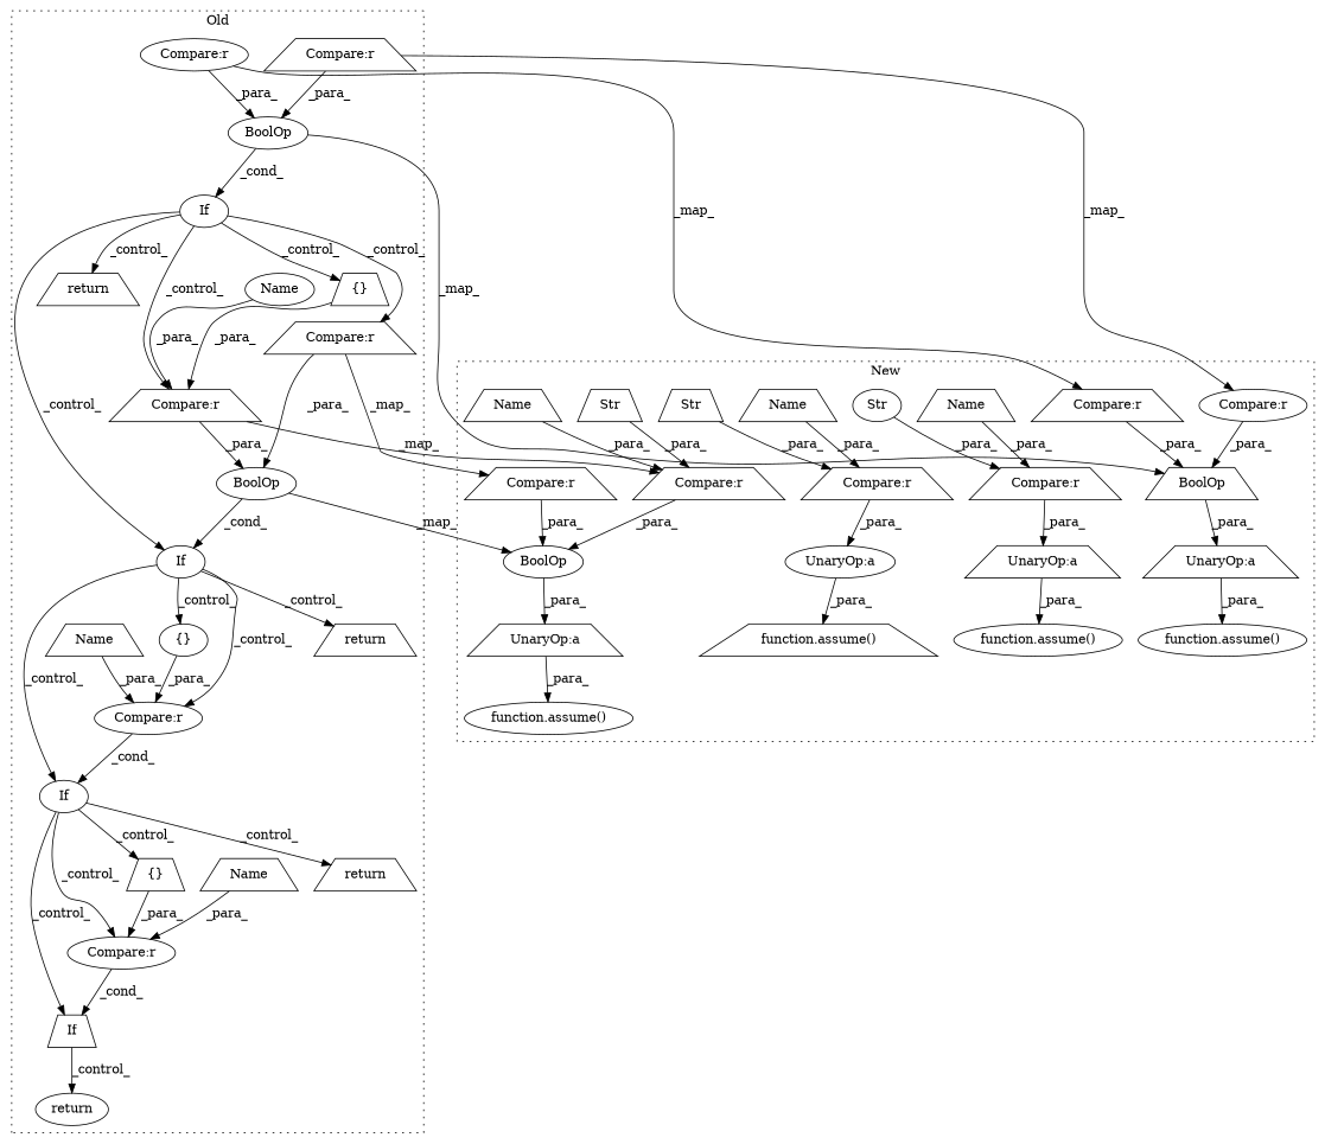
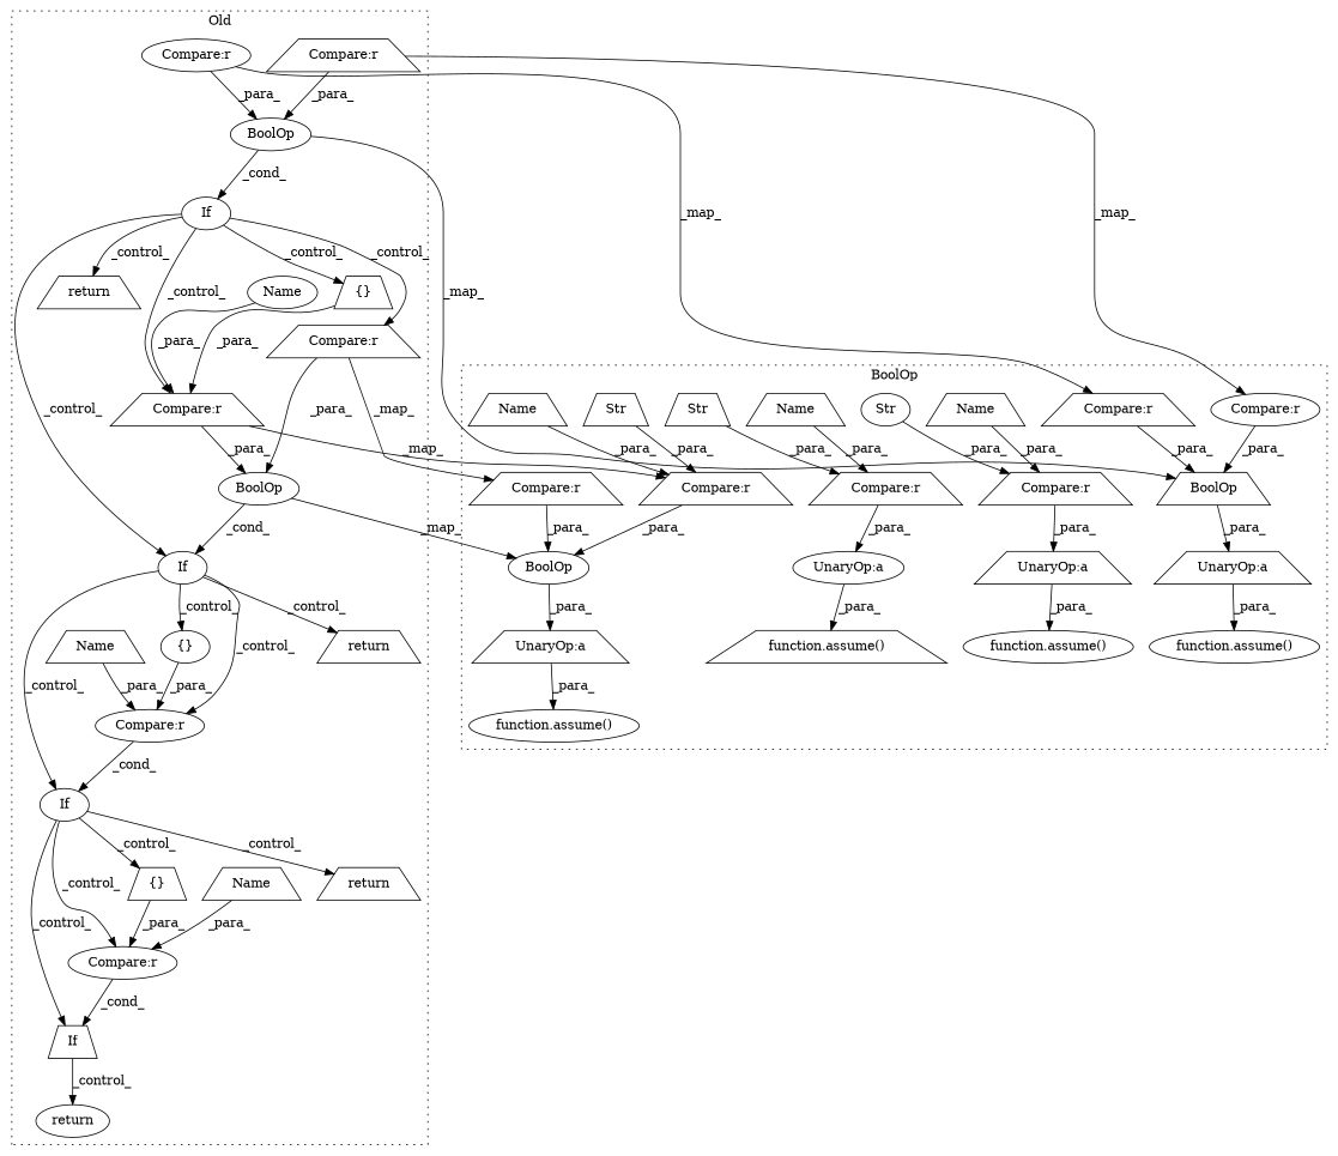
  digraph {
    node [a=40 l="7,1" s=7920 shape=trapezium]
    n1 [a=75 label="function.assume()" s="7819,7891" shape=ellipse]
    n2 [a=61 l=65 label="UnaryOp:a" s=7826]
    n3 [a=72 l=61 label=BoolOp s=7830]
    n4 [l=13 label="Compare:r" s=7831]
    n5 [l=20 label="Compare:r" s=8038]
    n6 [a=61 l=24 label="UnaryOp:a" s=8034]
    n7 [a=66 l=12 label=Str s=8045 shape=ellipse]
    n8 [a=75 label="function.assume()" s="8027,8058" shape=ellipse]
    n9 [l=13 label="Compare:r" s=7951]
    n10 [a=72 l=36 label=BoolOp s=7950 shape=ellipse]
    n11 [a=61 l=40 label="UnaryOp:a" s=7946]
    n12 [a=66 l=7 label=Str s=7957]
    n13 [l=16 label="Compare:r" s=7969]
    n14 [l=41 label="Compare:r" s=7849 shape=ellipse]
    n15 [a=75 label="function.assume()" s="7939,7986" shape=ellipse]
    n16 [l=15 label="Compare:r" s=8524]
    n17 [a=61 l=19 label="UnaryOp:a" s=8520 shape=ellipse]
    n18 [a=66 l=7 label=Str s=8531]
    n19 [a=75 label="function.assume()" s="8513,8539"]
    n20 [a=87 l=2 label=Name s=7951]
    n21 [a=87 l=2 label=Name s=8525]
    n22 [a=87 l=2 label=Name s=8039]
    n23 [a=93 l=6 label=return s=7906]
    n24 [a=96 l=3 label=If s=7788 shape=ellipse]
    n25 [a=72 l=59 label=BoolOp s=7791 shape=ellipse]
    n26 [l=13 label="Compare:r" s=7791 shape=ellipse]
    n27 [a=96 l=3 label=If s=8026 shape=ellipse]
    n28 [a=59 l="1,0" label="{}" s="8037,8059" shape=ellipse]
    n29 [a=93 l=6 label=return s=8579 shape=ellipse]
    n30 [l=31 label="Compare:r" s=8029 shape=ellipse]
    n31 [a=96 l=3 label=If s=7917 shape=ellipse]
    n32 [a=59 l="1,0" label="{}" s="7928,7944"]
    n33 [l=25 label="Compare:r"]
    n34 [a=72 l=46 label=BoolOp shape=ellipse]
    n35 [l=16 label="Compare:r" s=7950]
    n36 [l=41 label="Compare:r" s=7809]
    n37 [a=93 l=6 label=return s=8015]
    n38 [a=96 l=3 label=If s=8475]
    n39 [l=28 label="Compare:r" s=8478 shape=ellipse]
    n40 [a=59 l="1,0" label="{}" s="8486,8505"]
    n41 [a=93 l=6 label=return s=8117]
    n42 [a=87 l=4 label=Name shape=ellipse]
    n43 [a=87 l=4 label=Name s=8029]
    n44 [a=87 l=4 label=Name s=8478]
    subgraph cluster_1 {
-     label=New
+     label=BoolOp
      style=dotted
      n1
      n2
      n3
      n4
      n5
      n6
      n7
      n8
      n9
      n10
      n11
      n12
      n13
      n14
      n15
      n16
      n17
      n18
      n19
      n20
      n21
      n22
    }
    subgraph cluster_2 {
      label=Old
      style=dotted
      n23
      n24
      n25
      n26
      n27
      n28
      n29
      n30
      n31
      n32
      n33
      n34
      n35
      n36
      n37
      n38
      n39
      n40
      n41
      n42
      n43
      n44
    }
    n2 -> n1 [label=_para_]
    n3 -> n2 [label=_para_]
    n4 -> n3 [label=_para_]
    n5 -> n6 [label=_para_]
    n6 -> n8 [label=_para_]
    n7 -> n5 [label=_para_]
    n9 -> n10 [label=_para_]
    n10 -> n11 [label=_para_]
    n11 -> n15 [label=_para_]
    n12 -> n9 [label=_para_]
    n13 -> n10 [label=_para_]
    n14 -> n3 [label=_para_]
    n16 -> n17 [label=_para_]
    n17 -> n19 [label=_para_]
    n18 -> n16 [label=_para_]
    n20 -> n9 [label=_para_]
    n21 -> n16 [label=_para_]
    n22 -> n5 [label=_para_]
    n24 -> n23 [label=_control_]
    n24 -> n31 [label=_control_]
    n24 -> n32 [label=_control_]
    n24 -> n33 [label=_control_]
    n24 -> n35 [label=_control_]
    n25 -> n3 [label=_map_]
    n25 -> n24 [label=_cond_]
    n26 -> n4 [label=_map_]
    n26 -> n25 [label=_para_]
    n27 -> n38 [label=_control_]
    n27 -> n39 [label=_control_]
    n27 -> n40 [label=_control_]
    n27 -> n41 [label=_control_]
    n28 -> n30 [label=_para_]
    n30 -> n27 [label=_cond_]
    n31 -> n27 [label=_control_]
    n31 -> n28 [label=_control_]
    n31 -> n30 [label=_control_]
    n31 -> n37 [label=_control_]
    n32 -> n33 [label=_para_]
    n33 -> n9 [label=_map_]
    n33 -> n34 [label=_para_]
    n34 -> n10 [label=_map_]
    n34 -> n31 [label=_cond_]
    n35 -> n13 [label=_map_]
    n35 -> n34 [label=_para_]
    n36 -> n14 [label=_map_]
    n36 -> n25 [label=_para_]
    n38 -> n29 [label=_control_]
    n39 -> n38 [label=_cond_]
    n40 -> n39 [label=_para_]
    n42 -> n33 [label=_para_]
    n43 -> n30 [label=_para_]
    n44 -> n39 [label=_para_]
  }
